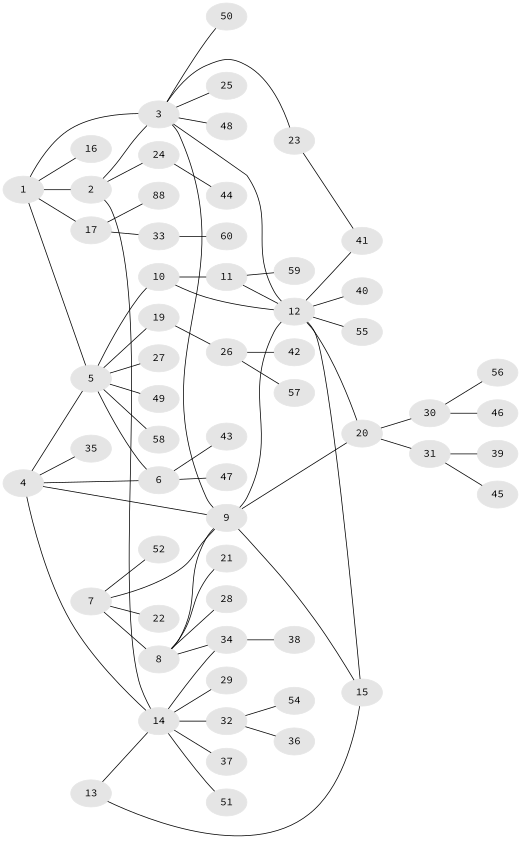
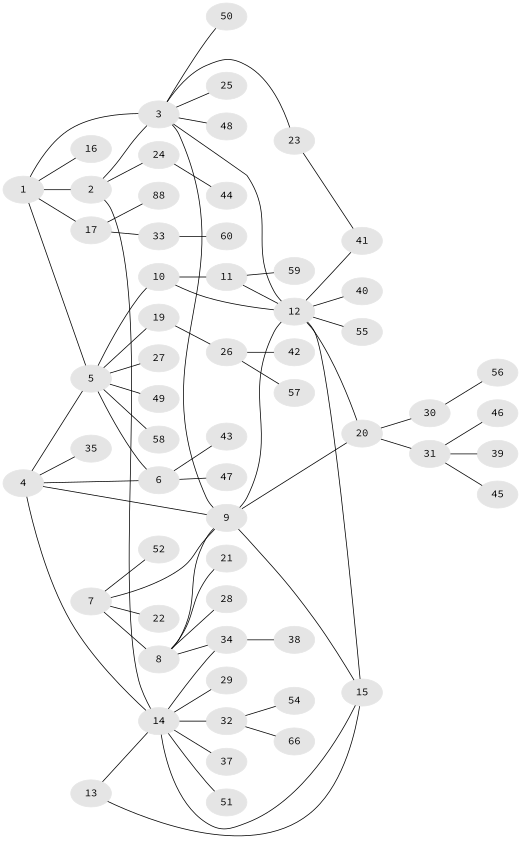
  graph {
    fontname="Source Code Pro"
    rankdir=LR
    node [color=gray90 fontname="Source Code Pro" style=filled]
    edge [fontname="Source Code Pro"]
    1
    2
    3
    5
    16
    17
    14
    24
    9
    12
    23
    25
    48
    50
    6
    10
    19
    27
    49
    58
    n21 [label=88]
    33
    34
    15
    29
    32
    37
    51
    44
    20
    40
    41
    55
    4
    35
    43
    47
    11
    26
    7
    8
    22
    52
    21
    28
    38
    30
    31
    59
    13
-   36
+   36 [label=66]
    54
    60
    42
    57
    56
    39
    45
    46
    1 -- 2
    1 -- 3
    1 -- 5
    1 -- 16
    1 -- 17
    2 -- 3
    2 -- 14
    2 -- 24
    3 -- 9
    3 -- 12
    3 -- 23
    3 -- 25
    3 -- 48
    3 -- 50
    5 -- 6
    5 -- 10
    5 -- 19
    5 -- 27
    5 -- 49
    5 -- 58
    17 -- n21
    17 -- 33
    14 -- 34
+   14 -- 15
    14 -- 29
    14 -- 32
    14 -- 37
    14 -- 51
    24 -- 44
    9 -- 12
    9 -- 15
    9 -- 20
    12 -- 15
    12 -- 20
    12 -- 40
    12 -- 41
    12 -- 55
    23 -- 41
    6 -- 43
    6 -- 47
    10 -- 12
    10 -- 11
    19 -- 26
    33 -- 60
    34 -- 38
    32 -- 36
    32 -- 54
    20 -- 30
    20 -- 31
    4 -- 5
    4 -- 14
    4 -- 9
    4 -- 6
    4 -- 35
    11 -- 12
    11 -- 59
    26 -- 42
    26 -- 57
    7 -- 9
    7 -- 8
    7 -- 22
    7 -- 52
    8 -- 9
    8 -- 34
    8 -- 21
    8 -- 28
    30 -- 56
    31 -- 39
    31 -- 45
-   30 -- 46
+   31 -- 46
    13 -- 14
    13 -- 15
  }
